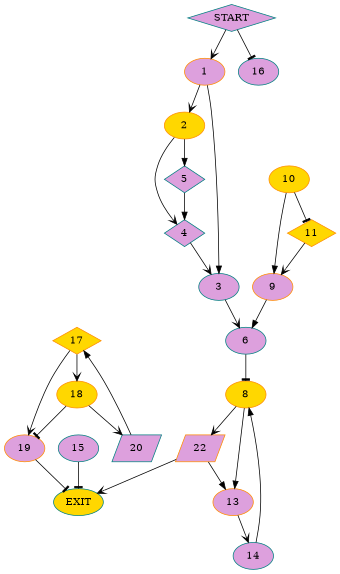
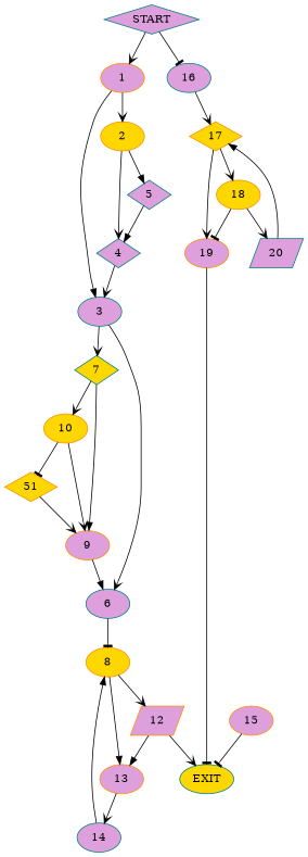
  digraph {
    node [color=teal fillcolor=plum shape=ellipse style=filled]
    edge [arrowhead=vee]
    n1 [label=START shape=diamond]
    1 [color=darkorange]
    16
    2 [color=darkorange fillcolor=gold]
    3
    n6 [fillcolor=gold label=EXIT]
-   15
+   15 [color=darkorange]
    17 [color=darkorange fillcolor=gold shape=diamond]
    4 [shape=diamond]
    5 [shape=diamond]
    6
+   7 [fillcolor=gold shape=diamond]
    8 [color=darkorange fillcolor=gold]
    9 [color=darkorange]
    10 [color=darkorange fillcolor=gold]
-   12 [color=darkorange shape=parallelogram label=22]
+   12 [color=darkorange shape=parallelogram]
    13 [color=darkorange]
-   11 [color=darkorange fillcolor=gold shape=diamond]
+   11 [color=darkorange fillcolor=gold shape=diamond label=51]
    14
    18 [color=darkorange fillcolor=gold]
    19 [color=darkorange]
    20 [shape=parallelogram]
    n1 -> 1
    n1 -> 16 [arrowhead=tee]
    1 -> 2
    1 -> 3 [arrowhead=normal]
+   16 -> 17
    2 -> 4
    2 -> 5 [arrowhead=normal]
    3 -> 6
+   3 -> 7
    15 -> n6 [arrowhead=tee]
    17 -> 18
    17 -> 19
    4 -> 3
    5 -> 4 [arrowhead=normal]
    6 -> 8 [arrowhead=tee]
+   7 -> 9 [arrowhead=normal]
+   7 -> 10
    8 -> 12
    8 -> 13 [arrowhead=normal]
    9 -> 6 [arrowhead=normal]
-   10 -> 9 [arrowhead=normal]
+   10 -> 9
    10 -> 11 [arrowhead=tee]
    12 -> n6
    12 -> 13 [arrowhead=normal]
    13 -> 14
    11 -> 9
    14 -> 8 [arrowhead=normal]
    18 -> 19 [arrowhead=tee]
    18 -> 20
    19 -> n6 [arrowhead=tee]
    20 -> 17 [arrowhead=normal]
  }
